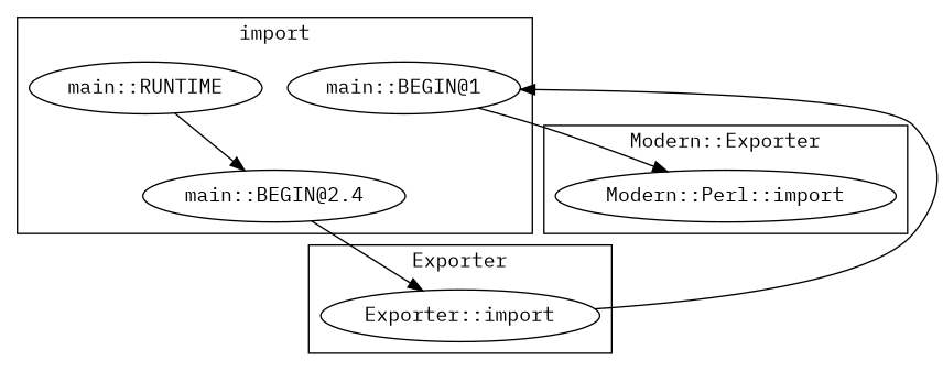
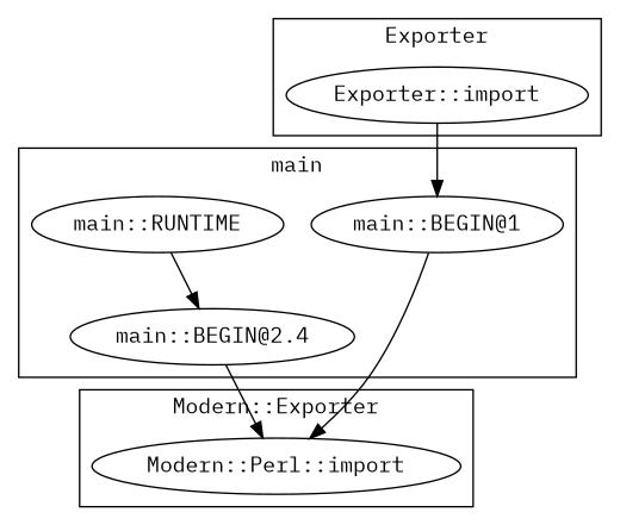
  digraph {
    fontname="IBM Plex Mono"
    node [fontname="IBM Plex Mono"]
    edge [fontname="IBM Plex Mono"]
    "main::BEGIN@2.4"
    "main::BEGIN@1"
    "main::RUNTIME"
    "Exporter::import"
    "Modern::Perl::import"
    subgraph cluster_1 {
-     label=import
+     label=main
      "main::BEGIN@2.4"
      "main::BEGIN@1"
      "main::RUNTIME"
    }
    subgraph cluster_2 {
      label=Exporter
      "Exporter::import"
    }
    subgraph cluster_3 {
      label="Modern::Exporter"
      "Modern::Perl::import"
    }
-   "main::BEGIN@2.4" -> "Exporter::import"
+   "main::BEGIN@2.4" -> "Modern::Perl::import"
    "main::BEGIN@1" -> "Modern::Perl::import"
    "main::RUNTIME" -> "main::BEGIN@2.4"
    "Exporter::import" -> "main::BEGIN@1"
  }
